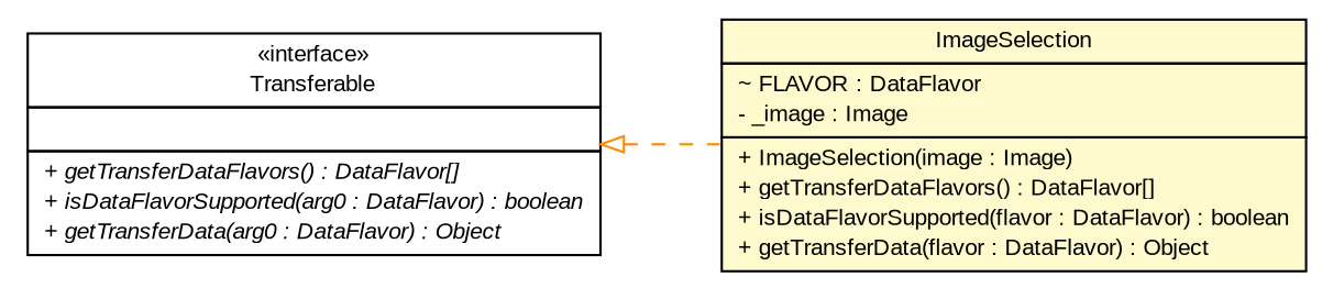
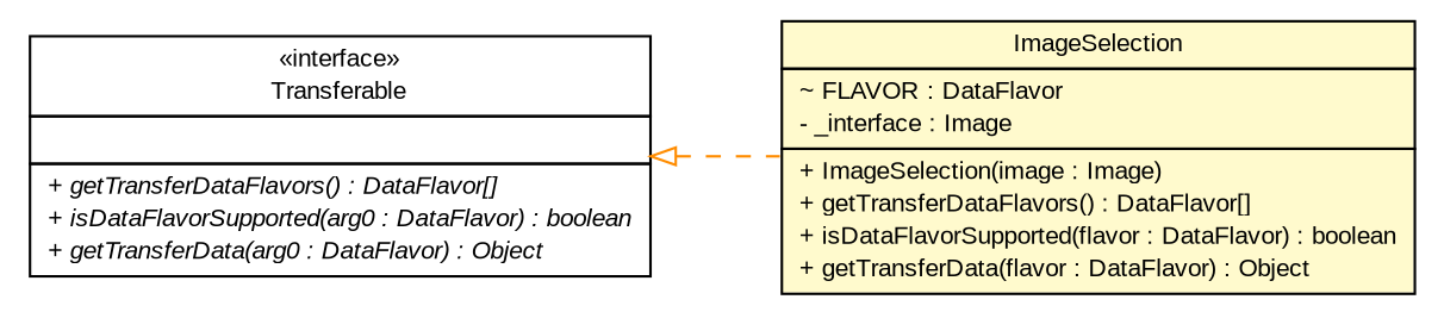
  digraph {
    nodesep=0.25
    ranksep=0.5
    rankdir=LR
    node [fontcolor=black fontname=arial fontsize=10.0 shape=plaintext]
-   n1 [label=<<table title="org.tanjakostic.jcleancim.util.Util.ImageSelection" border="0" cellborder="1" cellspacing="0" cellpadding="2" port="p" bgcolor="lemonChiffon" href="./Util.ImageSelection.html"> 		<tr><td><table border="0" cellspacing="0" cellpadding="1"> <tr><td align="center" balign="center"> ImageSelection </td></tr> 		</table></td></tr> 		<tr><td><table border="0" cellspacing="0" cellpadding="1"> <tr><td align="left" balign="left"> ~ FLAVOR : DataFlavor </td></tr> <tr><td align="left" balign="left"> - _image : Image </td></tr> 		</table></td></tr> 		<tr><td><table border="0" cellspacing="0" cellpadding="1"> <tr><td align="left" balign="left"> + ImageSelection(image : Image) </td></tr> <tr><td align="left" balign="left"> + getTransferDataFlavors() : DataFlavor[] </td></tr> <tr><td align="left" balign="left"> + isDataFlavorSupported(flavor : DataFlavor) : boolean </td></tr> <tr><td align="left" balign="left"> + getTransferData(flavor : DataFlavor) : Object </td></tr> 		</table></td></tr> 		</table>>]
+   n1 [label=<<table title="org.tanjakostic.jcleancim.util.Util.ImageSelection" border="0" cellborder="1" cellspacing="0" cellpadding="2" port="p" bgcolor="lemonChiffon" href="./Util.ImageSelection.html"> 		<tr><td><table border="0" cellspacing="0" cellpadding="1"> <tr><td align="center" balign="center"> ImageSelection </td></tr> 		</table></td></tr> 		<tr><td><table border="0" cellspacing="0" cellpadding="1"> <tr><td align="left" balign="left"> ~ FLAVOR : DataFlavor </td></tr> <tr><td align="left" balign="left"> - _interface : Image </td></tr> 		</table></td></tr> 		<tr><td><table border="0" cellspacing="0" cellpadding="1"> <tr><td align="left" balign="left"> + ImageSelection(image : Image) </td></tr> <tr><td align="left" balign="left"> + getTransferDataFlavors() : DataFlavor[] </td></tr> <tr><td align="left" balign="left"> + isDataFlavorSupported(flavor : DataFlavor) : boolean </td></tr> <tr><td align="left" balign="left"> + getTransferData(flavor : DataFlavor) : Object </td></tr> 		</table></td></tr> 		</table>>]
    n2 [label=<<table title="java.awt.datatransfer.Transferable" border="0" cellborder="1" cellspacing="0" cellpadding="2" port="p" href="http://java.sun.com/j2se/1.4.2/docs/api/java/awt/datatransfer/Transferable.html"> 		<tr><td><table border="0" cellspacing="0" cellpadding="1"> <tr><td align="center" balign="center"> &#171;interface&#187; </td></tr> <tr><td align="center" balign="center"> Transferable </td></tr> 		</table></td></tr> 		<tr><td><table border="0" cellspacing="0" cellpadding="1"> <tr><td align="left" balign="left">  </td></tr> 		</table></td></tr> 		<tr><td><table border="0" cellspacing="0" cellpadding="1"> <tr><td align="left" balign="left"><font face="Arial Italic" point-size="10.0"> + getTransferDataFlavors() : DataFlavor[] </font></td></tr> <tr><td align="left" balign="left"><font face="Arial Italic" point-size="10.0"> + isDataFlavorSupported(arg0 : DataFlavor) : boolean </font></td></tr> <tr><td align="left" balign="left"><font face="Arial Italic" point-size="10.0"> + getTransferData(arg0 : DataFlavor) : Object </font></td></tr> 		</table></td></tr> 		</table>>]
    n2 -> n1 [arrowtail=empty dir=back fontname=arial fontsize=10 headport=p labelfontname=arial labelfontsize=10 style=dashed tailport=p color=darkorange]
  }
